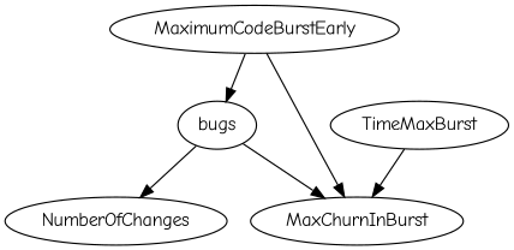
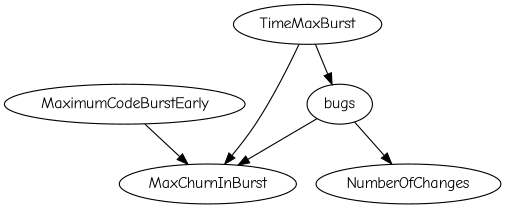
  digraph {
    fontname="Comic Neue"
    node [fontname="Comic Neue"]
    edge [fontname="Comic Neue"]
    bugs
    NumberOfChanges
    MaxChurnInBurst
    MaximumCodeBurstEarly
    TimeMaxBurst
    bugs -> NumberOfChanges
    bugs -> MaxChurnInBurst
-   MaximumCodeBurstEarly -> bugs
+   TimeMaxBurst -> bugs
    MaximumCodeBurstEarly -> MaxChurnInBurst
    TimeMaxBurst -> MaxChurnInBurst
  }
